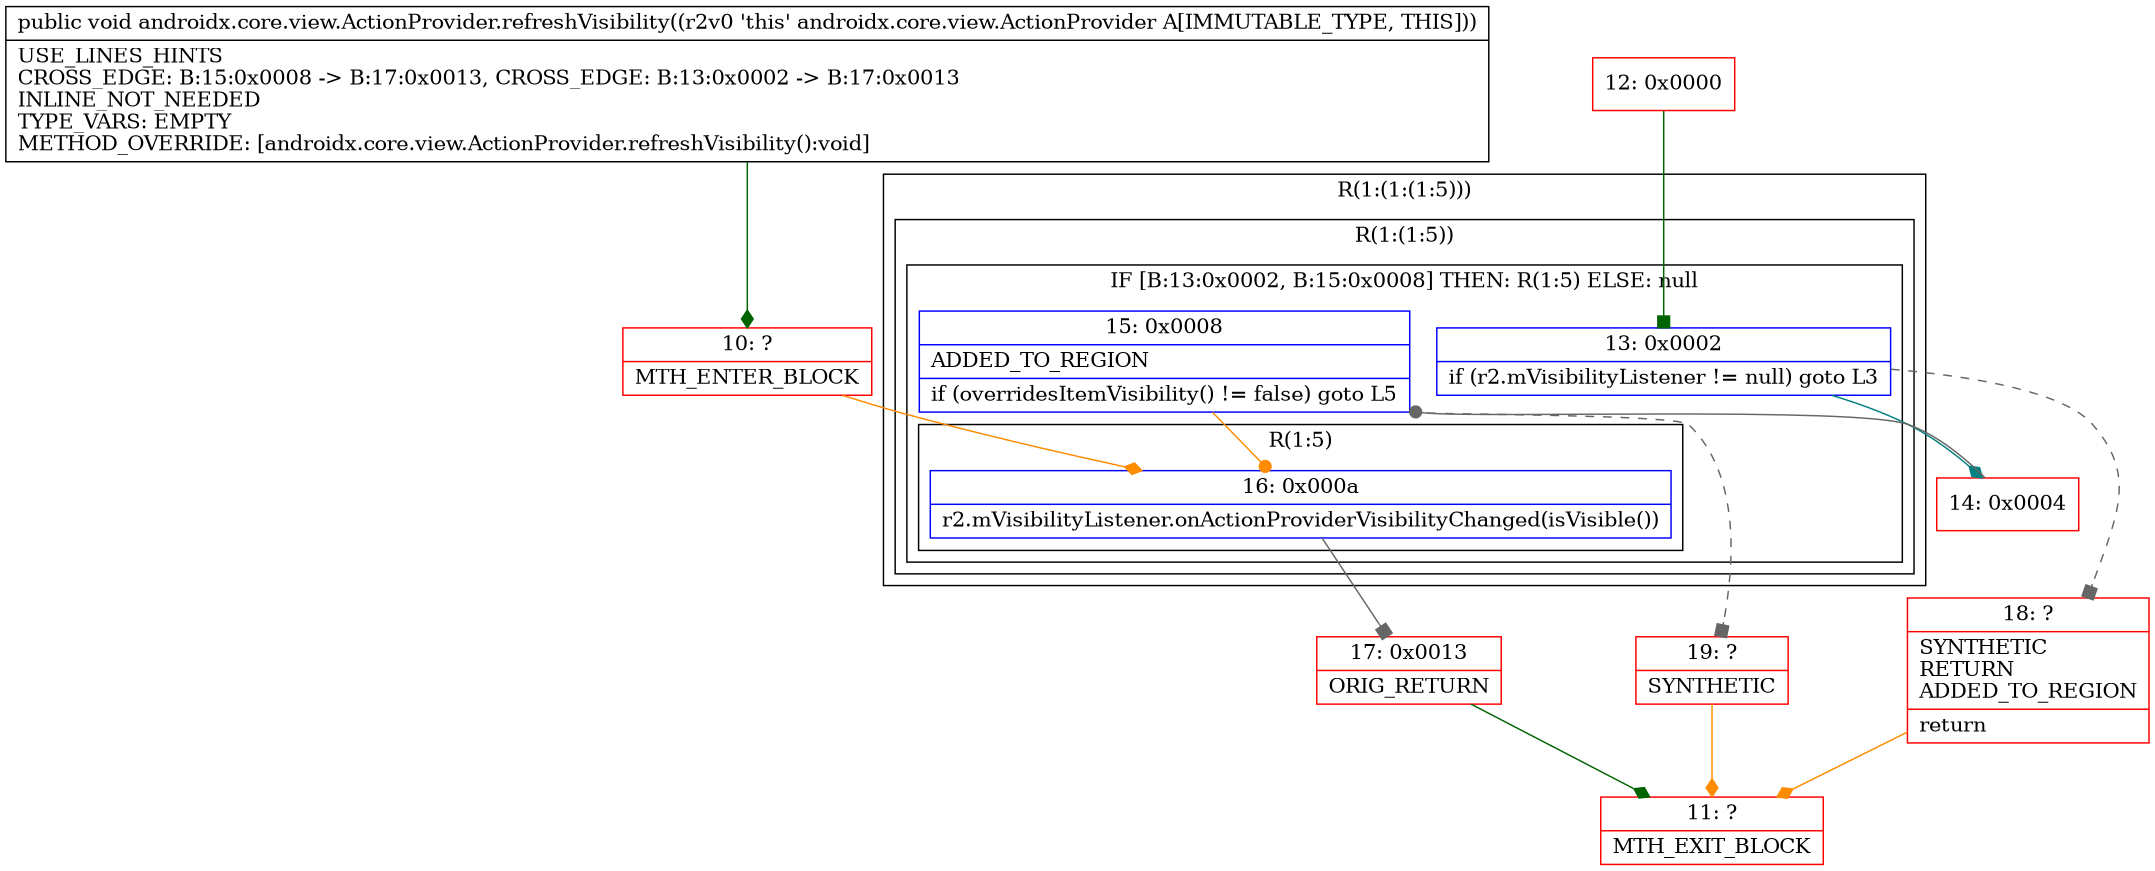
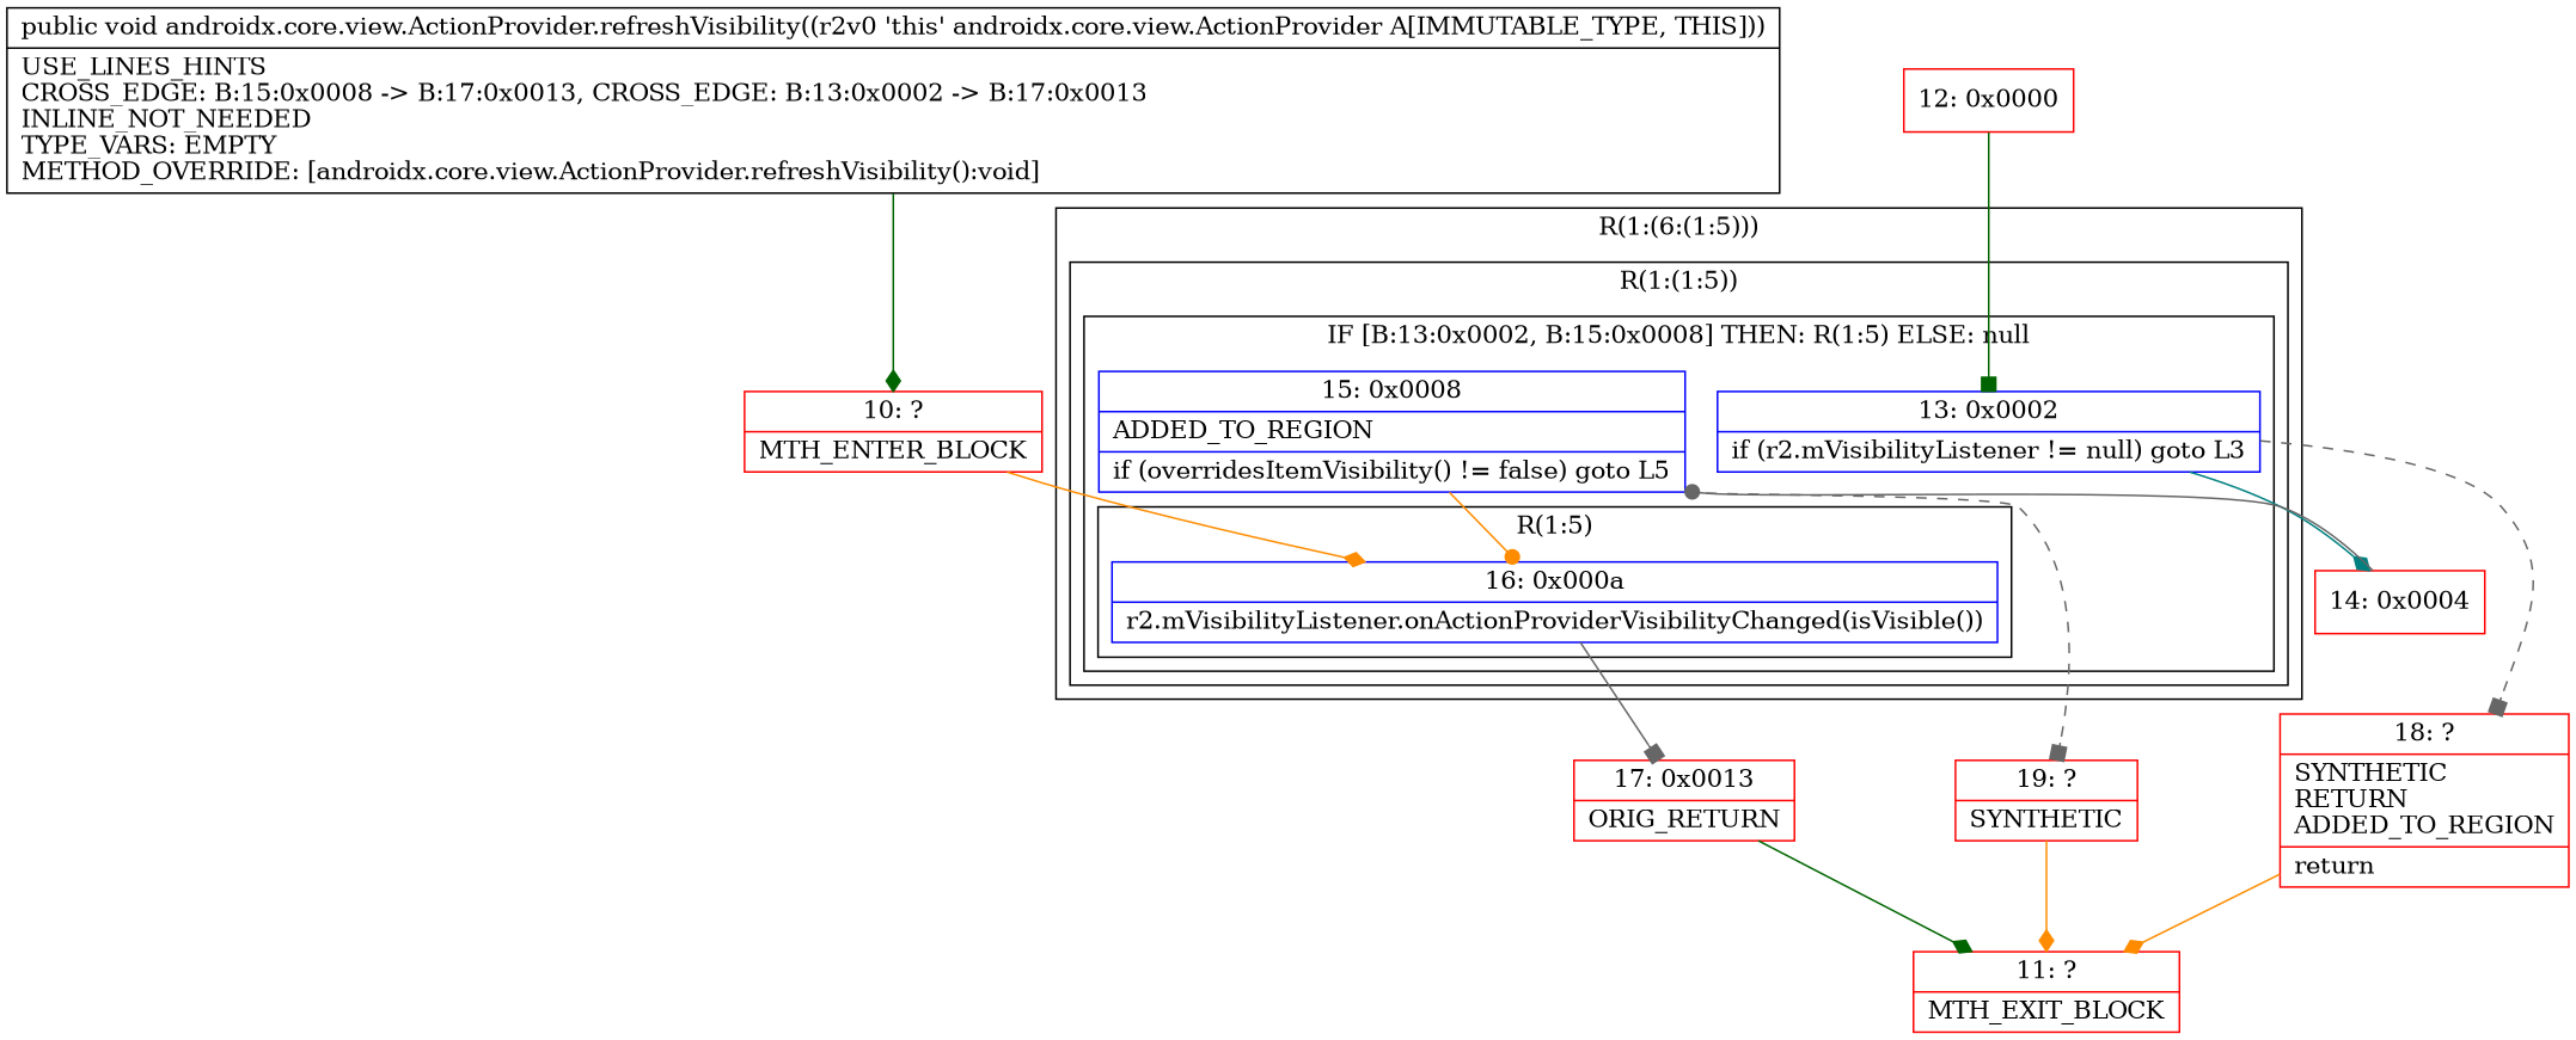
  digraph {
    node [color=red shape=record]
    edge [arrowhead=diamond color=gray40]
    n1 [color=blue label="{16\:\ 0x000a|r2.mVisibilityListener.onActionProviderVisibilityChanged(isVisible())\l}"]
    n2 [color=blue label="{13\:\ 0x0002|if (r2.mVisibilityListener != null) goto L3\l}"]
    n3 [color=blue label="{15\:\ 0x0008|ADDED_TO_REGION\l|if (overridesItemVisibility() != false) goto L5\l}"]
    n4 [label="{17\:\ 0x0013|ORIG_RETURN\l}"]
    n5 [label="{14\:\ 0x0004}"]
    n6 [label="{18\:\ ?|SYNTHETIC\lRETURN\lADDED_TO_REGION\l|return\l}"]
    n7 [label="{19\:\ ?|SYNTHETIC\l}"]
    n8 [label="{11\:\ ?|MTH_EXIT_BLOCK\l}"]
    n9 [label="{10\:\ ?|MTH_ENTER_BLOCK\l}"]
    n10 [label="{12\:\ 0x0000}"]
    n11 [label="{public void androidx.core.view.ActionProvider.refreshVisibility((r2v0 'this' androidx.core.view.ActionProvider A[IMMUTABLE_TYPE, THIS]))  | USE_LINES_HINTS\lCROSS_EDGE: B:15:0x0008 \-\> B:17:0x0013, CROSS_EDGE: B:13:0x0002 \-\> B:17:0x0013\lINLINE_NOT_NEEDED\lTYPE_VARS: EMPTY\lMETHOD_OVERRIDE: [androidx.core.view.ActionProvider.refreshVisibility():void]\l}" color=""]
    subgraph cluster_1 {
-     label="R(1:(1:(1:5)))"
+     label="R(1:(6:(1:5)))"
      subgraph cluster_2 {
        label="R(1:(1:5))"
        subgraph cluster_3 {
          label="IF [B:13:0x0002, B:15:0x0008] THEN: R(1:5) ELSE: null"
          n2
          n3
          subgraph cluster_4 {
            label="R(1:5)"
            n1
          }
        }
      }
    }
    n1 -> n4 [arrowhead=box]
    n2 -> n5 [color=teal]
    n2 -> n6 [arrowhead=box style=dashed]
    n3 -> n1 [arrowhead=dot color=darkorange]
    n3 -> n7 [arrowhead=box style=dashed]
    n4 -> n8 [color=darkgreen]
    n5 -> n3 [arrowhead=dot]
    n6 -> n8 [color=darkorange]
    n7 -> n8 [color=darkorange]
    n9 -> n1 [color=darkorange]
    n10 -> n2 [arrowhead=box color=darkgreen]
    n11 -> n9 [color=darkgreen]
  }
